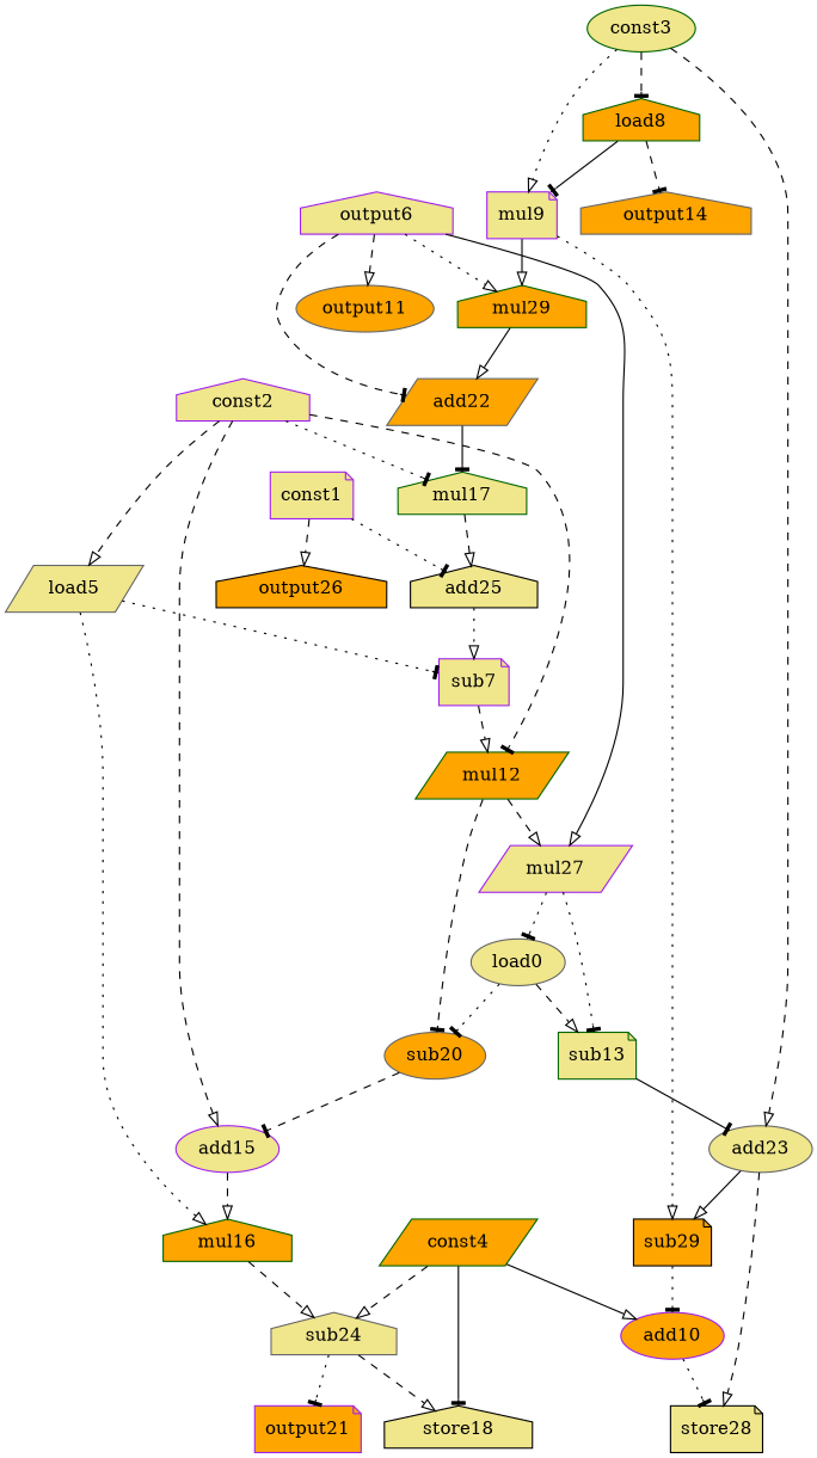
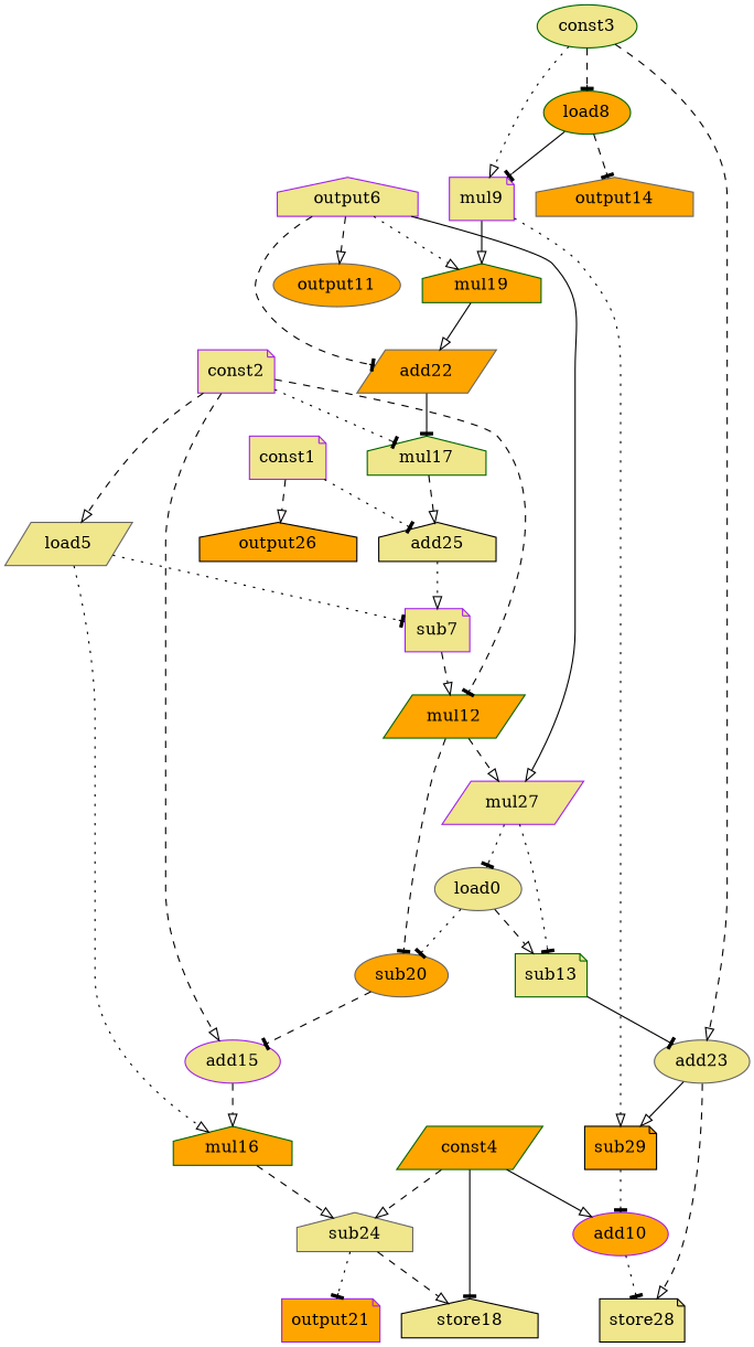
  digraph {
    node [color=purple fillcolor=khaki opcode=mul shape=house style=filled]
    edge [arrowhead=onormal operand=0 style=dashed]
    load0 [color=gray40 opcode=load shape=ellipse]
    sub13 [color=darkgreen opcode=sub shape=note]
    sub20 [color=gray40 fillcolor=orange opcode=sub shape=ellipse]
    add23 [color=gray40 opcode=add shape=ellipse]
    add15 [opcode=add shape=ellipse]
    const1 [opcode=const shape=note]
    add25 [color=black opcode=add]
    output26 [color=black fillcolor=orange opcode=output]
    sub7 [opcode=sub shape=note]
-   const2 [opcode=const]
+   const2 [opcode=const shape=note]
    load5 [color=gray40 opcode=load shape=parallelogram]
    mul12 [color=darkgreen fillcolor=orange shape=parallelogram]
    mul17 [color=darkgreen]
    mul16 [color=darkgreen fillcolor=orange]
    mul27 [shape=parallelogram]
    const3 [color=darkgreen opcode=const shape=ellipse]
-   load8 [color=darkgreen fillcolor=orange opcode=load]
+   load8 [color=darkgreen fillcolor=orange opcode=load shape=ellipse]
    mul9 [shape=note]
    output14 [color=gray40 fillcolor=orange opcode=output]
-   mul19 [color=darkgreen fillcolor=orange label=mul29]
+   mul19 [color=darkgreen fillcolor=orange]
    sub29 [color=black fillcolor=orange opcode=sub shape=note]
    store28 [color=black opcode=store shape=note]
    const4 [color=darkgreen fillcolor=orange opcode=const shape=parallelogram]
    add10 [fillcolor=orange opcode=add shape=ellipse]
    store18 [color=black opcode=store]
    sub24 [color=gray40 opcode=sub]
    output21 [fillcolor=orange opcode=output shape=note]
    n28 [label=output6 opcode=const]
    output11 [color=gray40 fillcolor=orange opcode=output shape=ellipse]
    add22 [color=gray40 fillcolor=orange opcode=add shape=parallelogram]
    load0 -> sub13
    load0 -> sub20 [arrowhead=tee style=dotted]
    sub13 -> add23 [arrowhead=tee operand=1 style=solid]
    sub20 -> add15 [arrowhead=tee operand=1]
    add23 -> sub29 [operand=1 style=solid]
    add23 -> store28 [operand=1]
    add15 -> mul16 [operand=1]
    const1 -> add25 [arrowhead=tee operand=1 style=dotted]
    const1 -> output26
    add25 -> sub7 [style=dotted]
    sub7 -> mul12 [operand=1]
    const2 -> add15
    const2 -> load5
    const2 -> mul12 [arrowhead=tee]
    const2 -> mul17 [arrowhead=tee style=dotted]
    load5 -> sub7 [arrowhead=tee operand=1 style=dotted]
    load5 -> mul16 [style=dotted]
    mul12 -> sub20 [arrowhead=tee operand=1]
    mul12 -> mul27
    mul17 -> add25
    mul16 -> sub24
    mul27 -> load0 [arrowhead=tee style=dotted]
    mul27 -> sub13 [arrowhead=tee operand=1 style=dotted]
    const3 -> add23
    const3 -> load8 [arrowhead=tee]
    const3 -> mul9 [operand=1 style=dotted]
    load8 -> mul9 [arrowhead=tee style=solid]
    load8 -> output14 [arrowhead=tee]
    mul9 -> mul19 [style=solid]
    mul9 -> sub29 [style=dotted]
    mul19 -> add22 [style=solid]
    sub29 -> add10 [arrowhead=tee operand=1 style=dotted]
    const4 -> add10 [style=solid]
    const4 -> store18 [arrowhead=tee operand=1 style=solid]
    const4 -> sub24 [operand=1]
    add10 -> store28 [arrowhead=tee style=dotted]
    sub24 -> store18
    sub24 -> output21 [arrowhead=tee style=dotted]
    n28 -> mul27 [operand=1 style=solid]
    n28 -> mul19 [operand=1 style=dotted]
    n28 -> output11
    n28 -> add22 [arrowhead=tee operand=1]
    add22 -> mul17 [arrowhead=tee operand=1 style=solid]
  }
